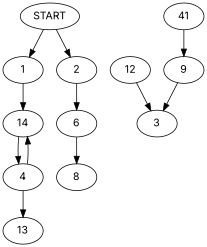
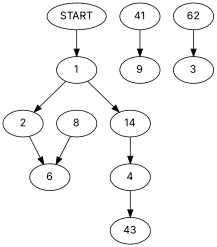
  digraph {
    fontname=Inter
    node [fontname=Inter]
    edge [fontname=Inter]
    n1 [label=START]
    1
    2
    14
    6
    8
    4
-   13
+   13 [label=43]
    9
    3
-   12
+   12 [label=62]
    n12 [label=41]
    n1 -> 1
-   n1 -> 2
+   1 -> 2
    1 -> 14
    2 -> 6
    14 -> 4
-   6 -> 8
-   4 -> 14
+   8 -> 6
    4 -> 13
-   9 -> 3
    12 -> 3
    n12 -> 9
  }
